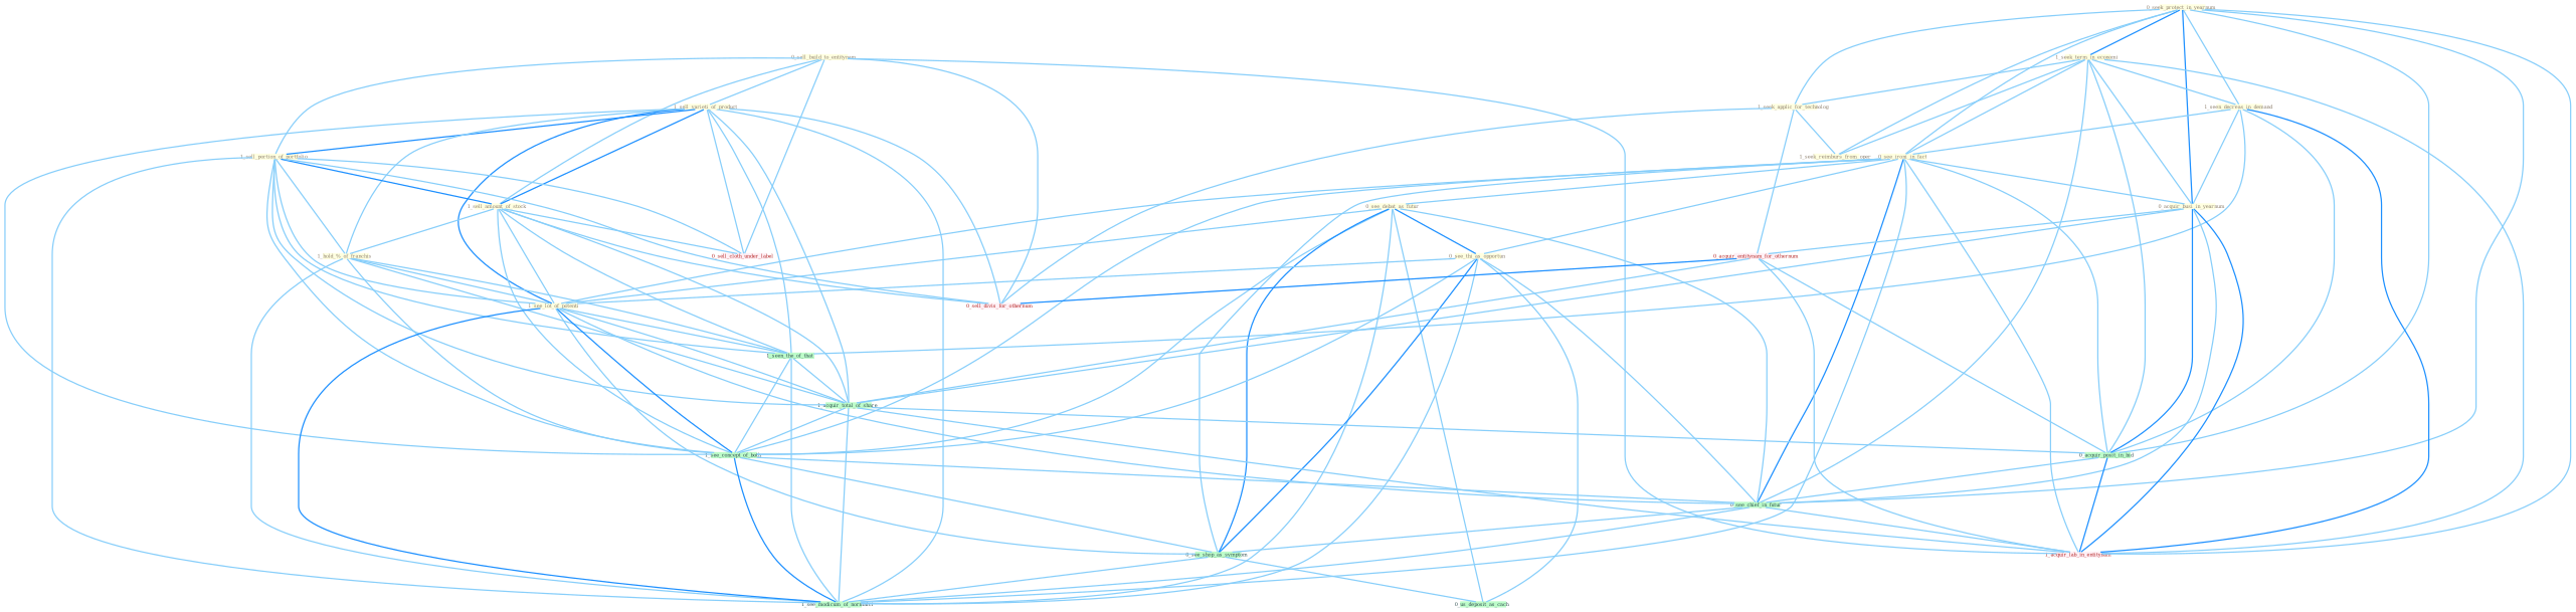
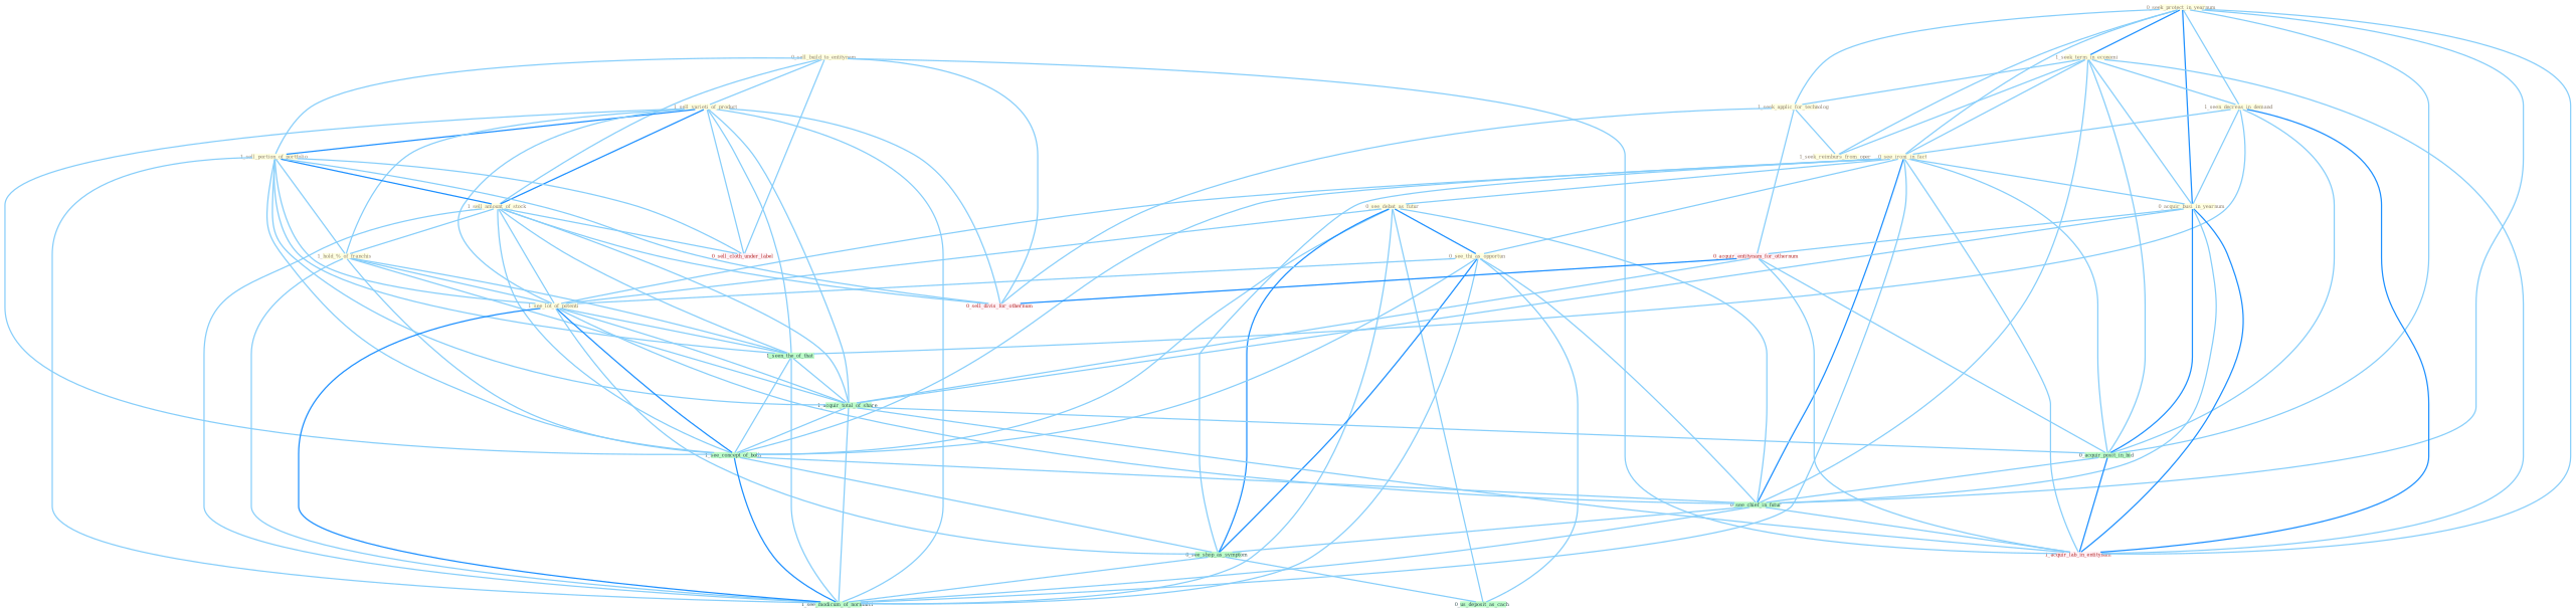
  graph {
    node [color="#ffffe0" fixedsize=true fontcolor="#8b7d6b" fontsize=4 shape=polygon style=filled]
    edge [color="#87cefa" w=1]
    "0_sell_build_to_entitynam " [height=.06 width=.5]
    "0_seek_protect_in_yearnum " [height=.06 width=.5]
    "1_seek_term_in_economi " [height=.06 width=.5]
    "1_seen_decreas_in_demand " [height=.06 width=.5]
    "0_see_ironi_in_fact " [height=.06 width=.5]
    "1_sell_varieti_of_product " [height=.06 width=.5]
    "1_seek_applic_for_technolog " [height=.06 width=.5]
    n8 [height=.06 label="0_see_debat_as_futur" width=.5]
    "1_sell_portion_of_portfolio " [height=.06 width=.5]
    "0_see_thi_as_opportun " [height=.06 width=.5]
    "1_sell_amount_of_stock " [height=.06 width=.5]
    "0_acquir_busi_in_yearnum " [height=.06 width=.5]
    "1_hold_%_of_franchis " [height=.06 width=.5]
    "1_see_lot_of_potenti " [height=.06 width=.5]
    "1_seek_reimburs_from_oper " [height=.06 width=.5]
    "0_acquir_entitynam_for_othernum " [color="#fff0f5" fontcolor="#b22222" height=.06 width=.5]
    "0_sell_divis_for_othernum " [color="#fff0f5" fontcolor="#b22222" height=.06 width=.5]
    "0_sell_cloth_under_label " [color="#fff0f5" fontcolor="#b22222" height=.06 width=.5]
    "1_acquir_lab_in_entitynam " [color="#fff0f5" fontcolor="#b22222" height=.06 width=.5]
    "0_acquir_posit_in_bid " [color="#BDFCC9" fontcolor="#2f4f4f" height=.06 width=.5]
    "0_see_chief_in_futur " [color="#BDFCC9" fontcolor="#2f4f4f" height=.06 width=.5]
    "1_seen_the_of_that " [color="#BDFCC9" fontcolor="#2f4f4f" height=.06 width=.5]
    "1_see_concept_of_both " [color="#BDFCC9" fontcolor="#2f4f4f" height=.06 width=.5]
    "0_see_shop_as_symptom " [color="#BDFCC9" fontcolor="#2f4f4f" height=.06 width=.5]
    "1_see_modicum_of_normalci " [color="#BDFCC9" fontcolor="#2f4f4f" height=.06 width=.5]
    "1_acquir_total_of_share " [color="#BDFCC9" fontcolor="#2f4f4f" height=.06 width=.5]
    "0_us_deposit_as_cach " [color="#BDFCC9" fontcolor="#2f4f4f" height=.06 width=.5]
    subgraph sub_1 {
      "0_sell_build_to_entitynam "
      "0_seek_protect_in_yearnum "
      "1_seek_term_in_economi "
      "1_seen_decreas_in_demand "
      "0_see_ironi_in_fact "
      "1_sell_varieti_of_product "
      "1_seek_applic_for_technolog "
      n8
      "1_sell_portion_of_portfolio "
      "0_see_thi_as_opportun "
      "1_sell_amount_of_stock "
      "0_acquir_busi_in_yearnum "
      "1_hold_%_of_franchis "
      "1_see_lot_of_potenti "
      "1_seek_reimburs_from_oper "
    }
    subgraph sub_2 {
      "0_acquir_entitynam_for_othernum "
      "0_sell_divis_for_othernum "
      "0_sell_cloth_under_label "
      "1_acquir_lab_in_entitynam "
    }
    "0_sell_build_to_entitynam " -- "1_sell_varieti_of_product "
    "0_sell_build_to_entitynam " -- "1_sell_portion_of_portfolio "
    "0_sell_build_to_entitynam " -- "1_sell_amount_of_stock "
    "0_sell_build_to_entitynam " -- "0_sell_divis_for_othernum "
    "0_sell_build_to_entitynam " -- "0_sell_cloth_under_label "
    "0_sell_build_to_entitynam " -- "1_acquir_lab_in_entitynam "
    "0_seek_protect_in_yearnum " -- "1_seek_term_in_economi " [color="#1e90ff" w=2]
    "0_seek_protect_in_yearnum " -- "1_seen_decreas_in_demand "
    "0_seek_protect_in_yearnum " -- "0_see_ironi_in_fact "
    "0_seek_protect_in_yearnum " -- "1_seek_applic_for_technolog "
    "0_seek_protect_in_yearnum " -- "0_acquir_busi_in_yearnum " [color="#1e90ff" w=2]
    "0_seek_protect_in_yearnum " -- "1_seek_reimburs_from_oper "
    "0_seek_protect_in_yearnum " -- "1_acquir_lab_in_entitynam "
    "0_seek_protect_in_yearnum " -- "0_acquir_posit_in_bid "
    "0_seek_protect_in_yearnum " -- "0_see_chief_in_futur "
    "1_seek_term_in_economi " -- "1_seen_decreas_in_demand "
    "1_seek_term_in_economi " -- "0_see_ironi_in_fact "
    "1_seek_term_in_economi " -- "1_seek_applic_for_technolog "
    "1_seek_term_in_economi " -- "0_acquir_busi_in_yearnum "
    "1_seek_term_in_economi " -- "1_seek_reimburs_from_oper "
    "1_seek_term_in_economi " -- "1_acquir_lab_in_entitynam "
    "1_seek_term_in_economi " -- "0_acquir_posit_in_bid "
    "1_seek_term_in_economi " -- "0_see_chief_in_futur "
    "1_seen_decreas_in_demand " -- "0_see_ironi_in_fact "
    "1_seen_decreas_in_demand " -- "0_acquir_busi_in_yearnum "
    "1_seen_decreas_in_demand " -- "1_acquir_lab_in_entitynam " [color="#1e90ff"]
    "1_seen_decreas_in_demand " -- "0_acquir_posit_in_bid "
    "1_seen_decreas_in_demand " -- "1_seen_the_of_that "
    "0_see_ironi_in_fact " -- n8
    "0_see_ironi_in_fact " -- "0_see_thi_as_opportun "
    "0_see_ironi_in_fact " -- "0_acquir_busi_in_yearnum "
    "0_see_ironi_in_fact " -- "1_see_lot_of_potenti "
    "0_see_ironi_in_fact " -- "1_acquir_lab_in_entitynam "
    "0_see_ironi_in_fact " -- "0_acquir_posit_in_bid "
    "0_see_ironi_in_fact " -- "0_see_chief_in_futur " [color="#1e90ff" w=2]
    "0_see_ironi_in_fact " -- "1_see_concept_of_both "
    "0_see_ironi_in_fact " -- "0_see_shop_as_symptom "
    "0_see_ironi_in_fact " -- "1_see_modicum_of_normalci "
    "1_sell_varieti_of_product " -- "1_sell_portion_of_portfolio " [color="#1e90ff" w=2]
    "1_sell_varieti_of_product " -- "1_sell_amount_of_stock " [color="#1e90ff" w=2]
    "1_sell_varieti_of_product " -- "1_hold_%_of_franchis "
-   "1_sell_varieti_of_product " -- "1_see_lot_of_potenti " [color="#1e90ff"]
+   "1_sell_varieti_of_product " -- "1_see_lot_of_potenti "
    "1_sell_varieti_of_product " -- "0_sell_divis_for_othernum "
    "1_sell_varieti_of_product " -- "0_sell_cloth_under_label "
    "1_sell_varieti_of_product " -- "1_seen_the_of_that "
    "1_sell_varieti_of_product " -- "1_see_concept_of_both "
    "1_sell_varieti_of_product " -- "1_see_modicum_of_normalci "
    "1_sell_varieti_of_product " -- "1_acquir_total_of_share "
    "1_seek_applic_for_technolog " -- "1_seek_reimburs_from_oper "
    "1_seek_applic_for_technolog " -- "0_acquir_entitynam_for_othernum "
    "1_seek_applic_for_technolog " -- "0_sell_divis_for_othernum "
    n8 -- "0_see_thi_as_opportun " [color="#1e90ff" w=2]
    n8 -- "1_see_lot_of_potenti "
    n8 -- "0_see_chief_in_futur "
    n8 -- "1_see_concept_of_both "
    n8 -- "0_see_shop_as_symptom " [color="#1e90ff" w=2]
    n8 -- "1_see_modicum_of_normalci "
    n8 -- "0_us_deposit_as_cach "
    "1_sell_portion_of_portfolio " -- "1_sell_amount_of_stock " [color="#1e90ff" w=2]
    "1_sell_portion_of_portfolio " -- "1_hold_%_of_franchis "
    "1_sell_portion_of_portfolio " -- "1_see_lot_of_potenti "
    "1_sell_portion_of_portfolio " -- "0_sell_divis_for_othernum "
    "1_sell_portion_of_portfolio " -- "0_sell_cloth_under_label "
    "1_sell_portion_of_portfolio " -- "1_seen_the_of_that "
    "1_sell_portion_of_portfolio " -- "1_see_concept_of_both "
    "1_sell_portion_of_portfolio " -- "1_see_modicum_of_normalci "
    "1_sell_portion_of_portfolio " -- "1_acquir_total_of_share "
    "0_see_thi_as_opportun " -- "1_see_lot_of_potenti "
    "0_see_thi_as_opportun " -- "0_see_chief_in_futur "
    "0_see_thi_as_opportun " -- "1_see_concept_of_both "
    "0_see_thi_as_opportun " -- "0_see_shop_as_symptom " [color="#1e90ff" w=2]
    "0_see_thi_as_opportun " -- "1_see_modicum_of_normalci "
    "0_see_thi_as_opportun " -- "0_us_deposit_as_cach "
    "1_sell_amount_of_stock " -- "1_hold_%_of_franchis "
    "1_sell_amount_of_stock " -- "1_see_lot_of_potenti "
    "1_sell_amount_of_stock " -- "0_sell_divis_for_othernum "
    "1_sell_amount_of_stock " -- "0_sell_cloth_under_label "
    "1_sell_amount_of_stock " -- "1_seen_the_of_that "
    "1_sell_amount_of_stock " -- "1_see_concept_of_both "
+   "1_sell_amount_of_stock " -- "1_see_modicum_of_normalci "
    "1_sell_amount_of_stock " -- "1_acquir_total_of_share "
    "0_acquir_busi_in_yearnum " -- "0_acquir_entitynam_for_othernum "
    "0_acquir_busi_in_yearnum " -- "1_acquir_lab_in_entitynam " [color="#1e90ff" w=2]
    "0_acquir_busi_in_yearnum " -- "0_acquir_posit_in_bid " [color="#1e90ff" w=2]
    "0_acquir_busi_in_yearnum " -- "0_see_chief_in_futur "
    "0_acquir_busi_in_yearnum " -- "1_acquir_total_of_share "
    "1_hold_%_of_franchis " -- "1_see_lot_of_potenti "
    "1_hold_%_of_franchis " -- "1_seen_the_of_that "
    "1_hold_%_of_franchis " -- "1_see_concept_of_both "
    "1_hold_%_of_franchis " -- "1_see_modicum_of_normalci "
    "1_hold_%_of_franchis " -- "1_acquir_total_of_share "
    "1_see_lot_of_potenti " -- "0_see_chief_in_futur "
    "1_see_lot_of_potenti " -- "1_seen_the_of_that "
    "1_see_lot_of_potenti " -- "1_see_concept_of_both " [color="#1e90ff" w=2]
    "1_see_lot_of_potenti " -- "0_see_shop_as_symptom "
    "1_see_lot_of_potenti " -- "1_see_modicum_of_normalci " [color="#1e90ff" w=2]
    "1_see_lot_of_potenti " -- "1_acquir_total_of_share "
    "0_acquir_entitynam_for_othernum " -- "0_sell_divis_for_othernum " [color="#1e90ff" w=2]
    "0_acquir_entitynam_for_othernum " -- "1_acquir_lab_in_entitynam "
    "0_acquir_entitynam_for_othernum " -- "0_acquir_posit_in_bid "
    "0_acquir_entitynam_for_othernum " -- "1_acquir_total_of_share "
    "0_acquir_posit_in_bid " -- "1_acquir_lab_in_entitynam " [color="#1e90ff" w=2]
    "0_acquir_posit_in_bid " -- "0_see_chief_in_futur "
    "0_see_chief_in_futur " -- "1_acquir_lab_in_entitynam "
    "0_see_chief_in_futur " -- "0_see_shop_as_symptom "
    "0_see_chief_in_futur " -- "1_see_modicum_of_normalci "
    "1_seen_the_of_that " -- "1_see_concept_of_both "
    "1_seen_the_of_that " -- "1_see_modicum_of_normalci "
    "1_seen_the_of_that " -- "1_acquir_total_of_share "
    "1_see_concept_of_both " -- "0_see_chief_in_futur "
    "1_see_concept_of_both " -- "0_see_shop_as_symptom "
    "1_see_concept_of_both " -- "1_see_modicum_of_normalci " [color="#1e90ff" w=2]
    "0_see_shop_as_symptom " -- "1_see_modicum_of_normalci "
    "0_see_shop_as_symptom " -- "0_us_deposit_as_cach "
    "1_acquir_total_of_share " -- "1_acquir_lab_in_entitynam "
    "1_acquir_total_of_share " -- "0_acquir_posit_in_bid "
    "1_acquir_total_of_share " -- "1_see_concept_of_both "
    "1_acquir_total_of_share " -- "1_see_modicum_of_normalci "
  }
